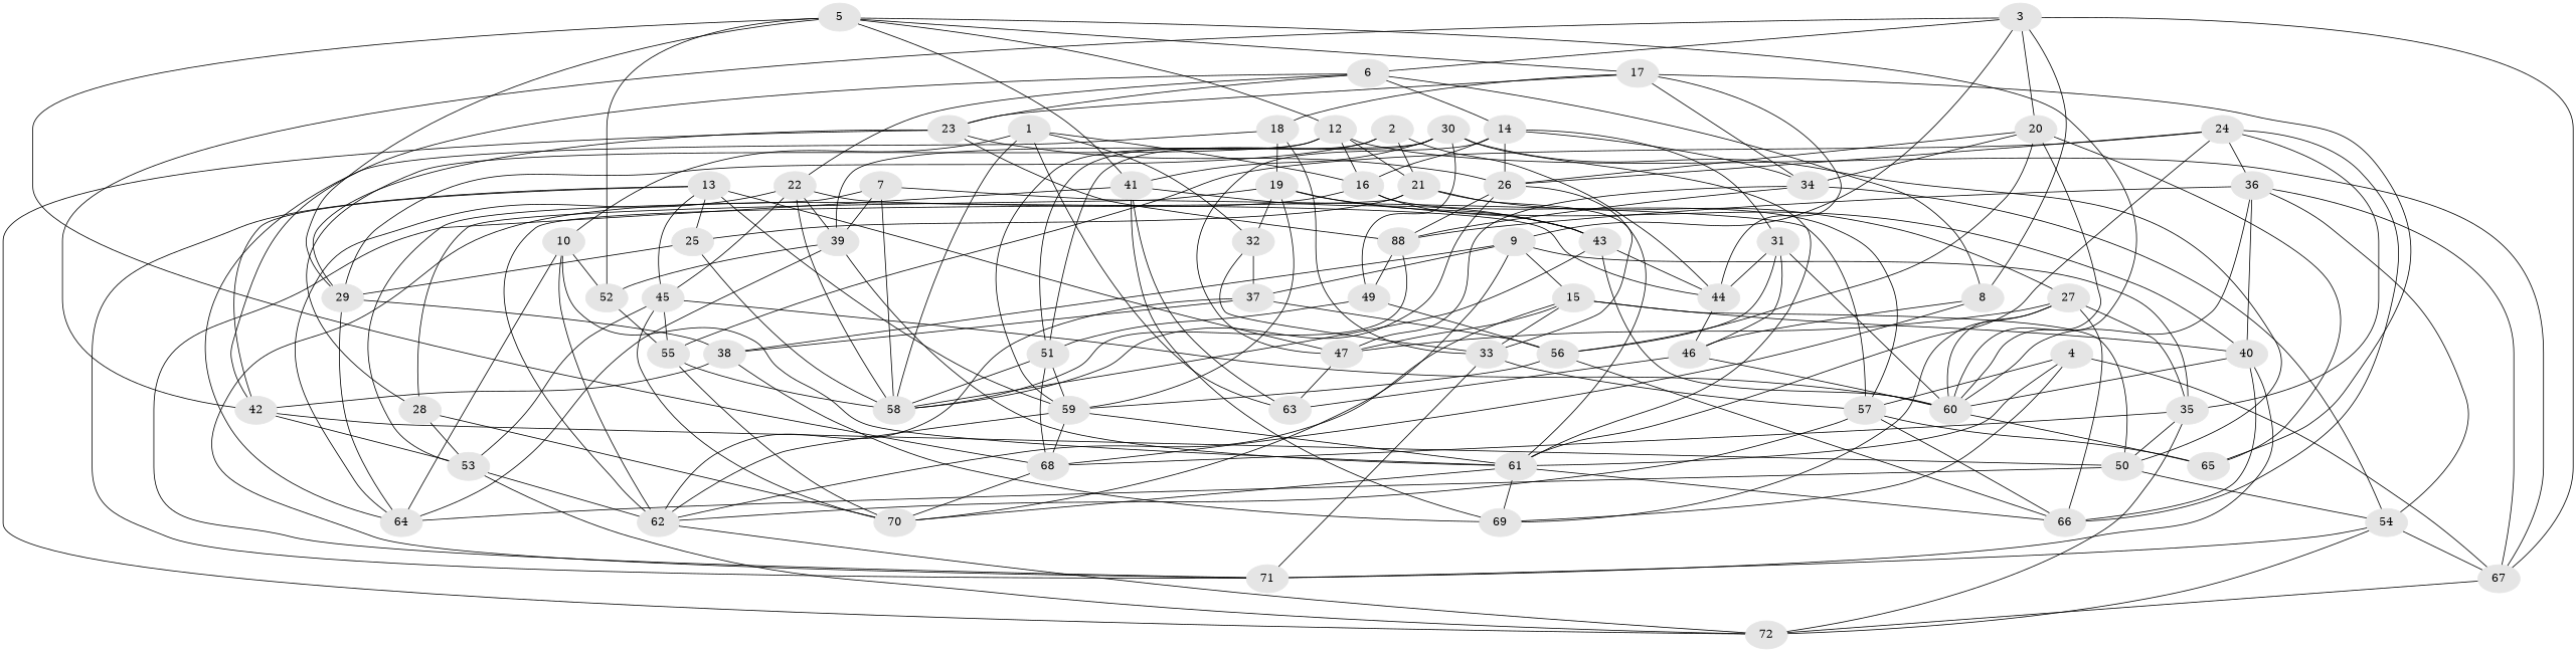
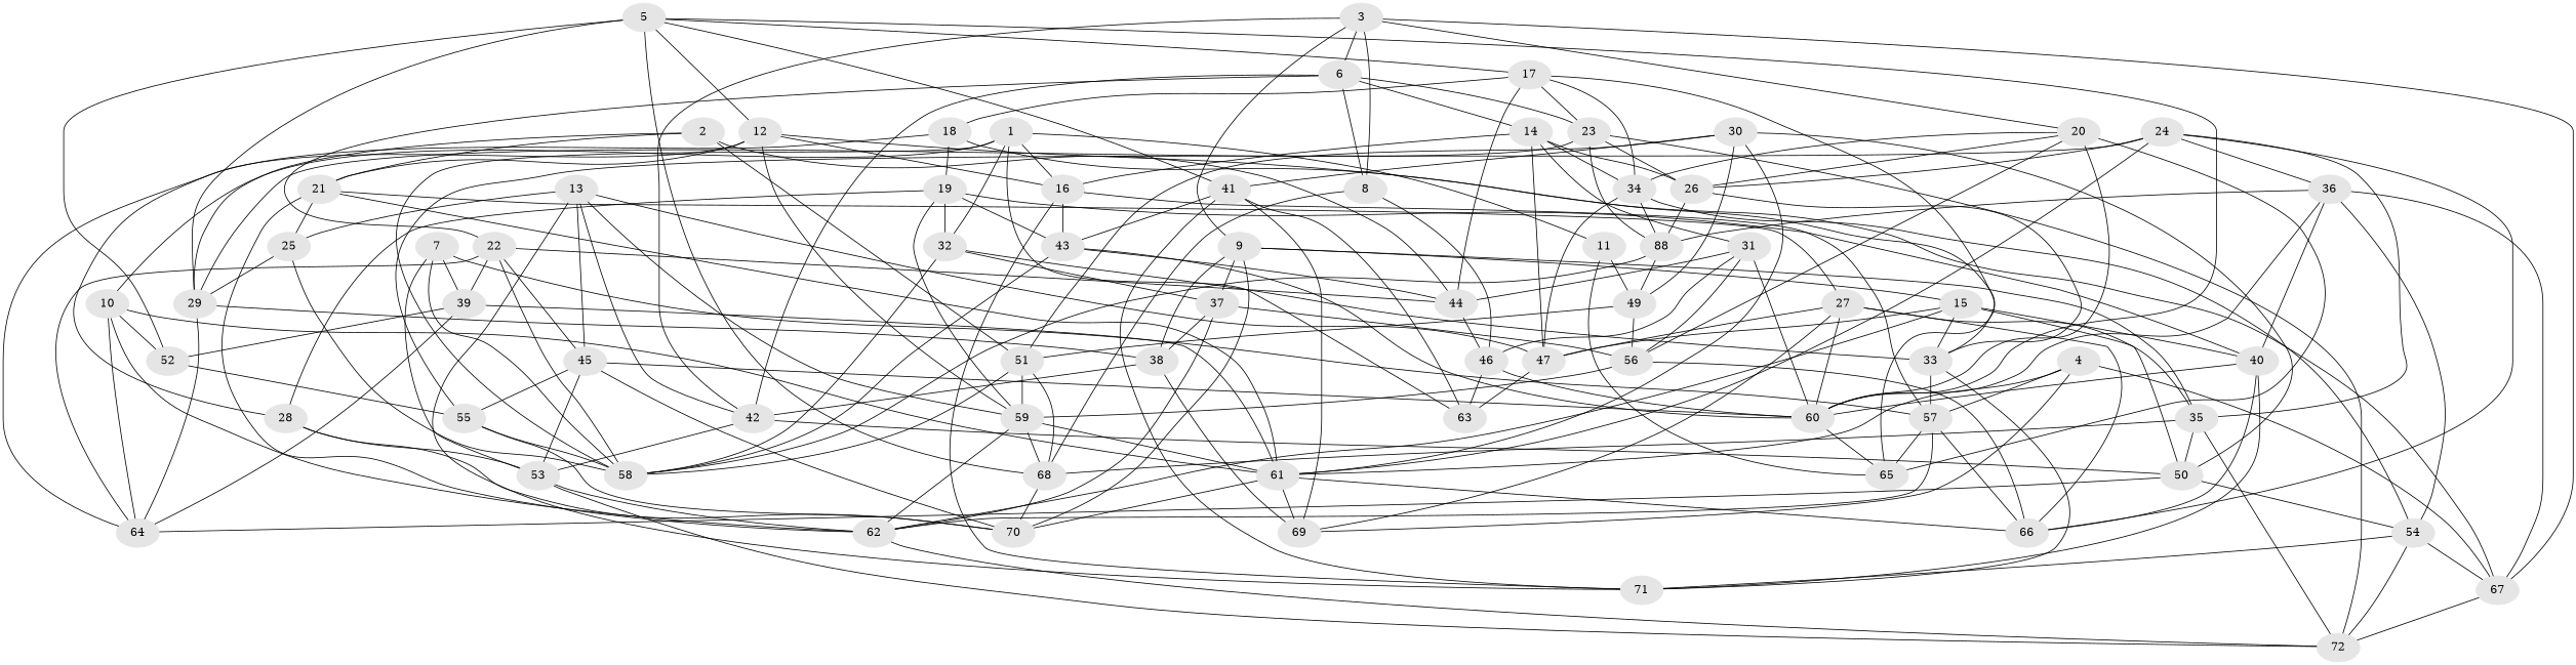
  graph {
    node [color=gray90 style=filled]
    edge [weight=1.0]
    1
    10
+   11
    16
    32
    63
    58
    61
    52
    62
    64
    49
    65
    57
    71
    43
    37
    33
    55
    70
    2
    21
    29
    44
    51
    25
    27
    38
    46
    68
    59
    3
    6
    8
    9
    20
    42
    67
    14
    22
    23
    15
    35
    60
    26
    34
    56
    53
    50
    72
    4
    69
    66
    5
    12
    17
    41
    28
    18
    47
    31
    39
    45
    n64 [label=88]
    7
    40
    13
    54
    19
    24
    36
    30
    1 -- 10
+   1 -- 11
    1 -- 16
    1 -- 32
    1 -- 63
    1 -- 58
    10 -- 61
    10 -- 52 [weight=2.0]
    10 -- 62
    10 -- 64
+   11 -- 49 [weight=2.0]
+   11 -- 65
    16 -- 57
    16 -- 71
    16 -- 43
-   26 -- 58
+   32 -- 58
    32 -- 37 [weight=2.0]
    32 -- 33
    61 -- 70
    61 -- 69
    61 -- 66
    52 -- 55
    62 -- 72
    49 -- 51
    49 -- 56
    57 -- 62
    57 -- 65 [weight=2.0]
    57 -- 66
    43 -- 58
    43 -- 44
    43 -- 60
    37 -- 62
    37 -- 38
    37 -- 56
    33 -- 57
    33 -- 71
    55 -- 58
    55 -- 70
    2 -- 21
    2 -- 29
    2 -- 44
    2 -- 51
    21 -- 61
    21 -- 62
    21 -- 25
    21 -- 27
    29 -- 64
    29 -- 38
    44 -- 46
    51 -- 58
    51 -- 68
    51 -- 59
    25 -- 58
    25 -- 29
    27 -- 35
    27 -- 60
    27 -- 69
    27 -- 66
    27 -- 47
    38 -- 42
    38 -- 69 [weight=2.0]
    46 -- 63
    46 -- 60
    68 -- 70
    59 -- 61
    59 -- 62
    59 -- 68
    3 -- 6
    3 -- 8
    3 -- 9
    3 -- 20
    3 -- 42
    3 -- 67
    6 -- 8
    6 -- 42
    6 -- 14
    6 -- 22
    6 -- 23
    8 -- 46
    8 -- 68
    9 -- 37
    9 -- 70
    9 -- 38
    9 -- 15
    9 -- 35
    20 -- 65
    20 -- 60
    20 -- 26
    20 -- 34
    20 -- 56
    42 -- 53
    42 -- 50
    67 -- 72
    14 -- 16
    14 -- 26
    14 -- 34
    14 -- 47
    14 -- 31
    22 -- 58
    22 -- 64
    22 -- 44
    22 -- 39
    22 -- 45
    23 -- 29
    23 -- 26
    23 -- 72
    23 -- n64
    15 -- 62
    15 -- 33
    15 -- 50
    15 -- 47
    15 -- 40
    35 -- 68
    35 -- 50
    35 -- 72
    60 -- 65
    26 -- 33
    26 -- n64
    34 -- 47
    34 -- n64
    34 -- 54
    56 -- 59
    56 -- 66
    53 -- 62
    53 -- 72
    50 -- 64
    50 -- 54
    4 -- 61
    4 -- 57
    4 -- 67
    4 -- 69
    5 -- 52 [weight=2.0]
    5 -- 29
    5 -- 68
    5 -- 60
    5 -- 12
    5 -- 17
    5 -- 41
    12 -- 16
    12 -- 21
    12 -- 59
    12 -- 67
    12 -- 28
    17 -- 65
    17 -- 44
    17 -- 23
    17 -- 34
    17 -- 18
    41 -- 63
    41 -- 71
    41 -- 43
    41 -- 69
    28 -- 70
    28 -- 53
    18 -- 64
    18 -- 33
    18 -- 19
    47 -- 63
    31 -- 44
    31 -- 46 [weight=2.0]
    31 -- 60
    31 -- 56
    39 -- 61
    39 -- 52
    39 -- 64
    45 -- 55
    45 -- 70
    45 -- 60
    45 -- 53
    n64 -- 58
    n64 -- 49
    7 -- 58
    7 -- 57
    7 -- 53
    7 -- 39
    40 -- 71
    40 -- 60
    40 -- 66
    13 -- 71
    13 -- 25
    13 -- 59
    13 -- 42
    13 -- 47
    13 -- 45
    54 -- 71
    54 -- 67
    54 -- 72
    19 -- 32
    19 -- 43
    19 -- 59
    19 -- 28
    19 -- 40
    24 -- 61
    24 -- 55
    24 -- 35
    24 -- 26
    24 -- 66
    24 -- 36
    36 -- 67
    36 -- 60
    36 -- n64
    36 -- 40
    36 -- 54
    30 -- 61
    30 -- 49
    30 -- 51
    30 -- 50
    30 -- 41
-   30 -- 39
  }
